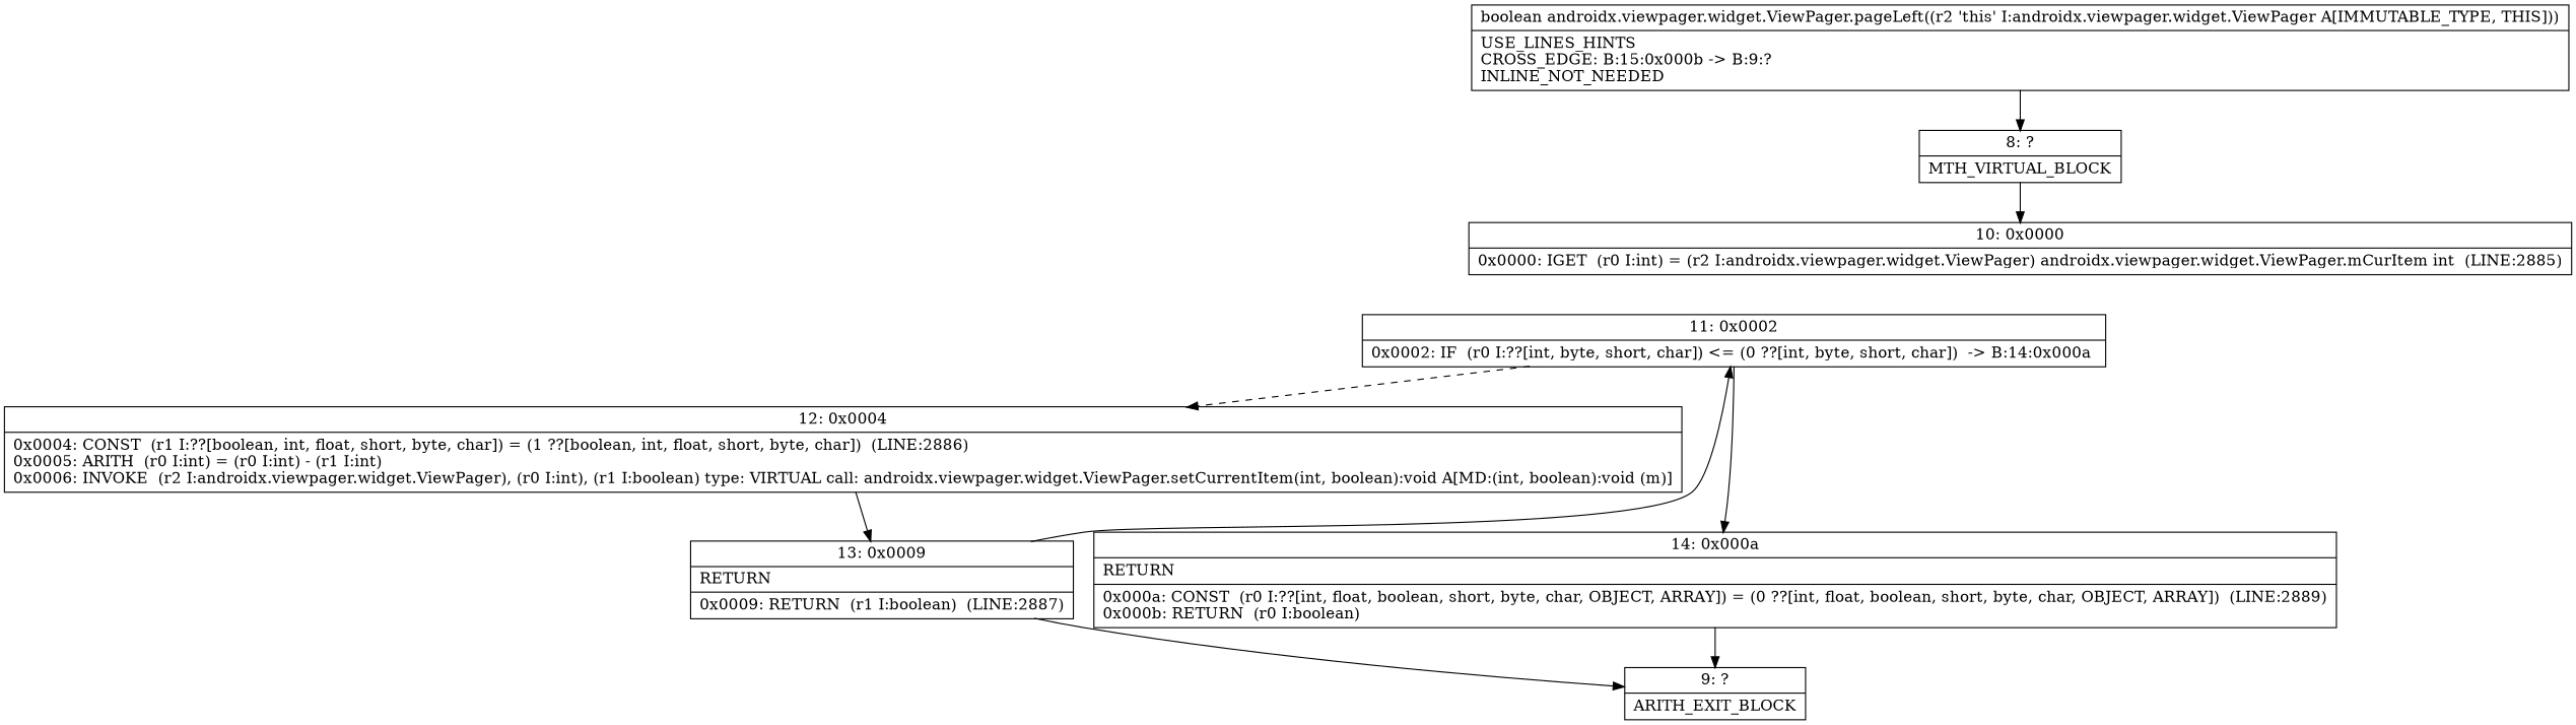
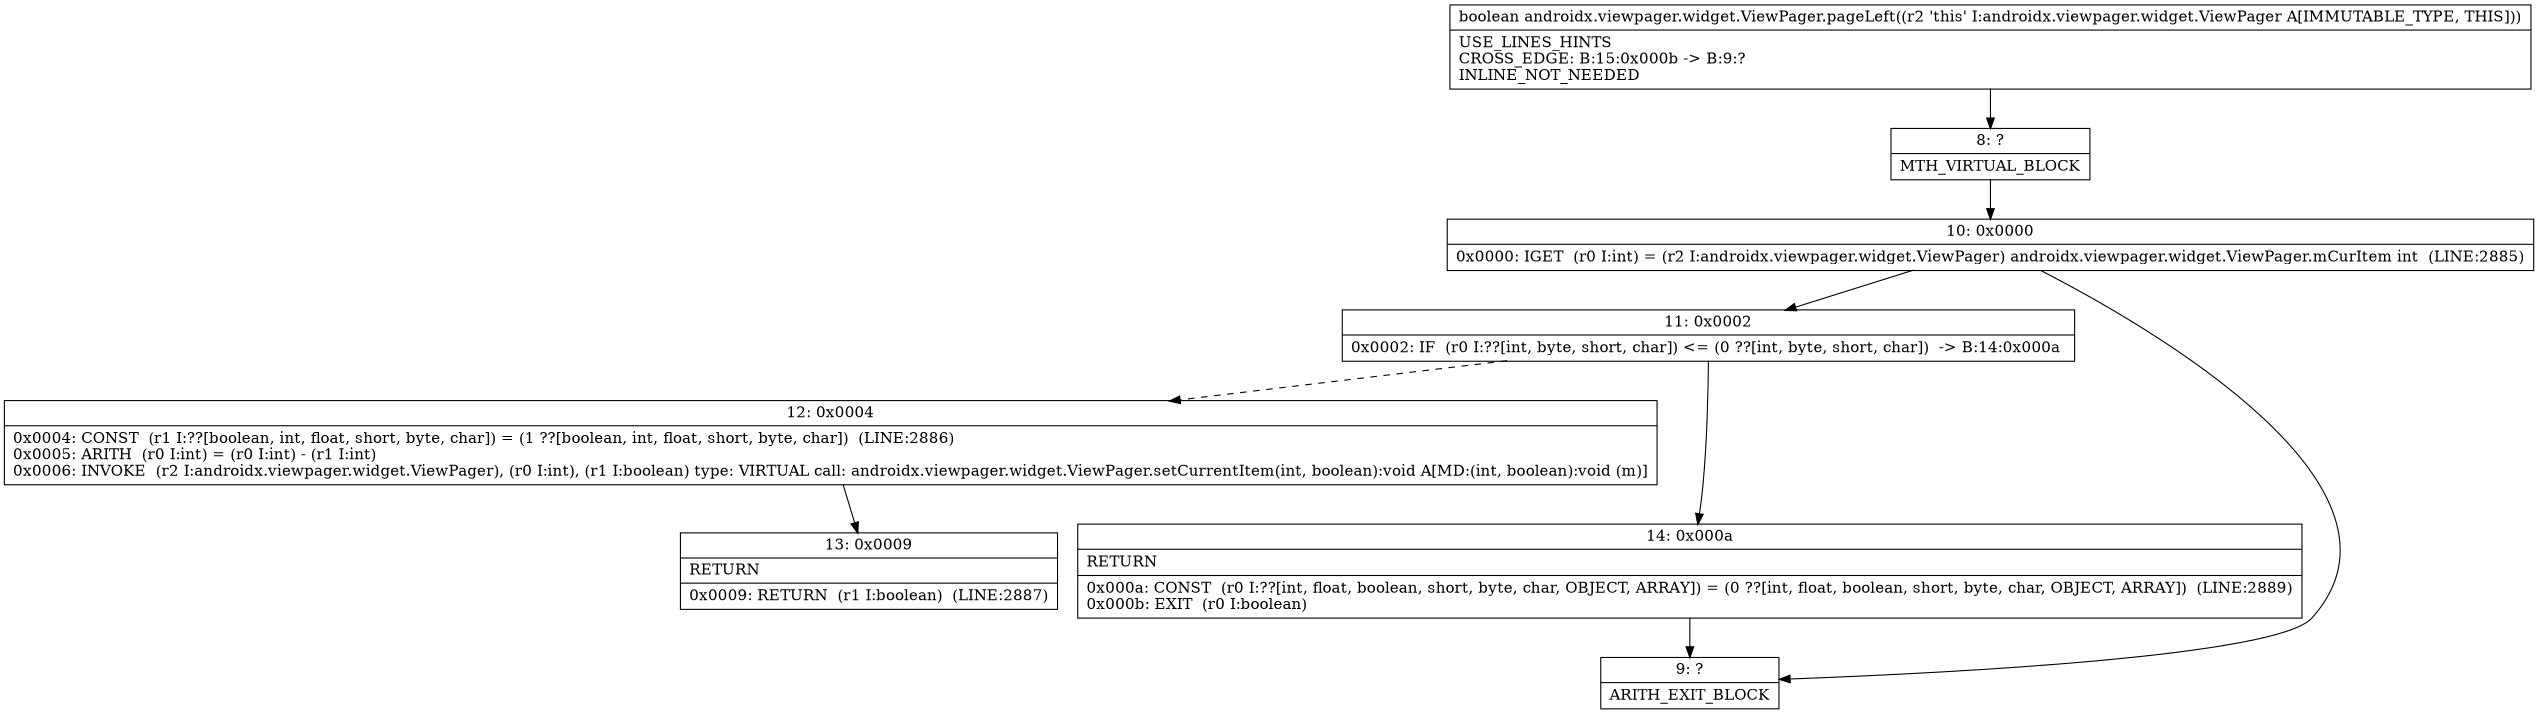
  digraph {
    node [shape=record]
    n1 [label="{8\:\ ?|MTH_VIRTUAL_BLOCK\l}"]
    n2 [label="{10\:\ 0x0000|0x0000: IGET  (r0 I:int) = (r2 I:androidx.viewpager.widget.ViewPager) androidx.viewpager.widget.ViewPager.mCurItem int  (LINE:2885)\l}"]
    n3 [label="{11\:\ 0x0002|0x0002: IF  (r0 I:??[int, byte, short, char]) \<= (0 ??[int, byte, short, char])  \-\> B:14:0x000a \l}"]
    n4 [label="{12\:\ 0x0004|0x0004: CONST  (r1 I:??[boolean, int, float, short, byte, char]) = (1 ??[boolean, int, float, short, byte, char])  (LINE:2886)\l0x0005: ARITH  (r0 I:int) = (r0 I:int) \- (r1 I:int) \l0x0006: INVOKE  (r2 I:androidx.viewpager.widget.ViewPager), (r0 I:int), (r1 I:boolean) type: VIRTUAL call: androidx.viewpager.widget.ViewPager.setCurrentItem(int, boolean):void A[MD:(int, boolean):void (m)]\l}"]
-   n5 [label="{14\:\ 0x000a|RETURN\l|0x000a: CONST  (r0 I:??[int, float, boolean, short, byte, char, OBJECT, ARRAY]) = (0 ??[int, float, boolean, short, byte, char, OBJECT, ARRAY])  (LINE:2889)\l0x000b: RETURN  (r0 I:boolean) \l}"]
+   n5 [label="{14\:\ 0x000a|RETURN\l|0x000a: CONST  (r0 I:??[int, float, boolean, short, byte, char, OBJECT, ARRAY]) = (0 ??[int, float, boolean, short, byte, char, OBJECT, ARRAY])  (LINE:2889)\l0x000b: EXIT  (r0 I:boolean) \l}"]
    n6 [label="{13\:\ 0x0009|RETURN\l|0x0009: RETURN  (r1 I:boolean)  (LINE:2887)\l}"]
    n7 [label="{9\:\ ?|ARITH_EXIT_BLOCK\l}"]
    n8 [label="{boolean androidx.viewpager.widget.ViewPager.pageLeft((r2 'this' I:androidx.viewpager.widget.ViewPager A[IMMUTABLE_TYPE, THIS]))  | USE_LINES_HINTS\lCROSS_EDGE: B:15:0x000b \-\> B:9:?\lINLINE_NOT_NEEDED\l}"]
    n1 -> n2
-   n6 -> n3
+   n2 -> n3
    n3 -> n4 [style=dashed]
    n3 -> n5
    n4 -> n6
    n5 -> n7
-   n6 -> n7
+   n2 -> n7
    n8 -> n1
  }
